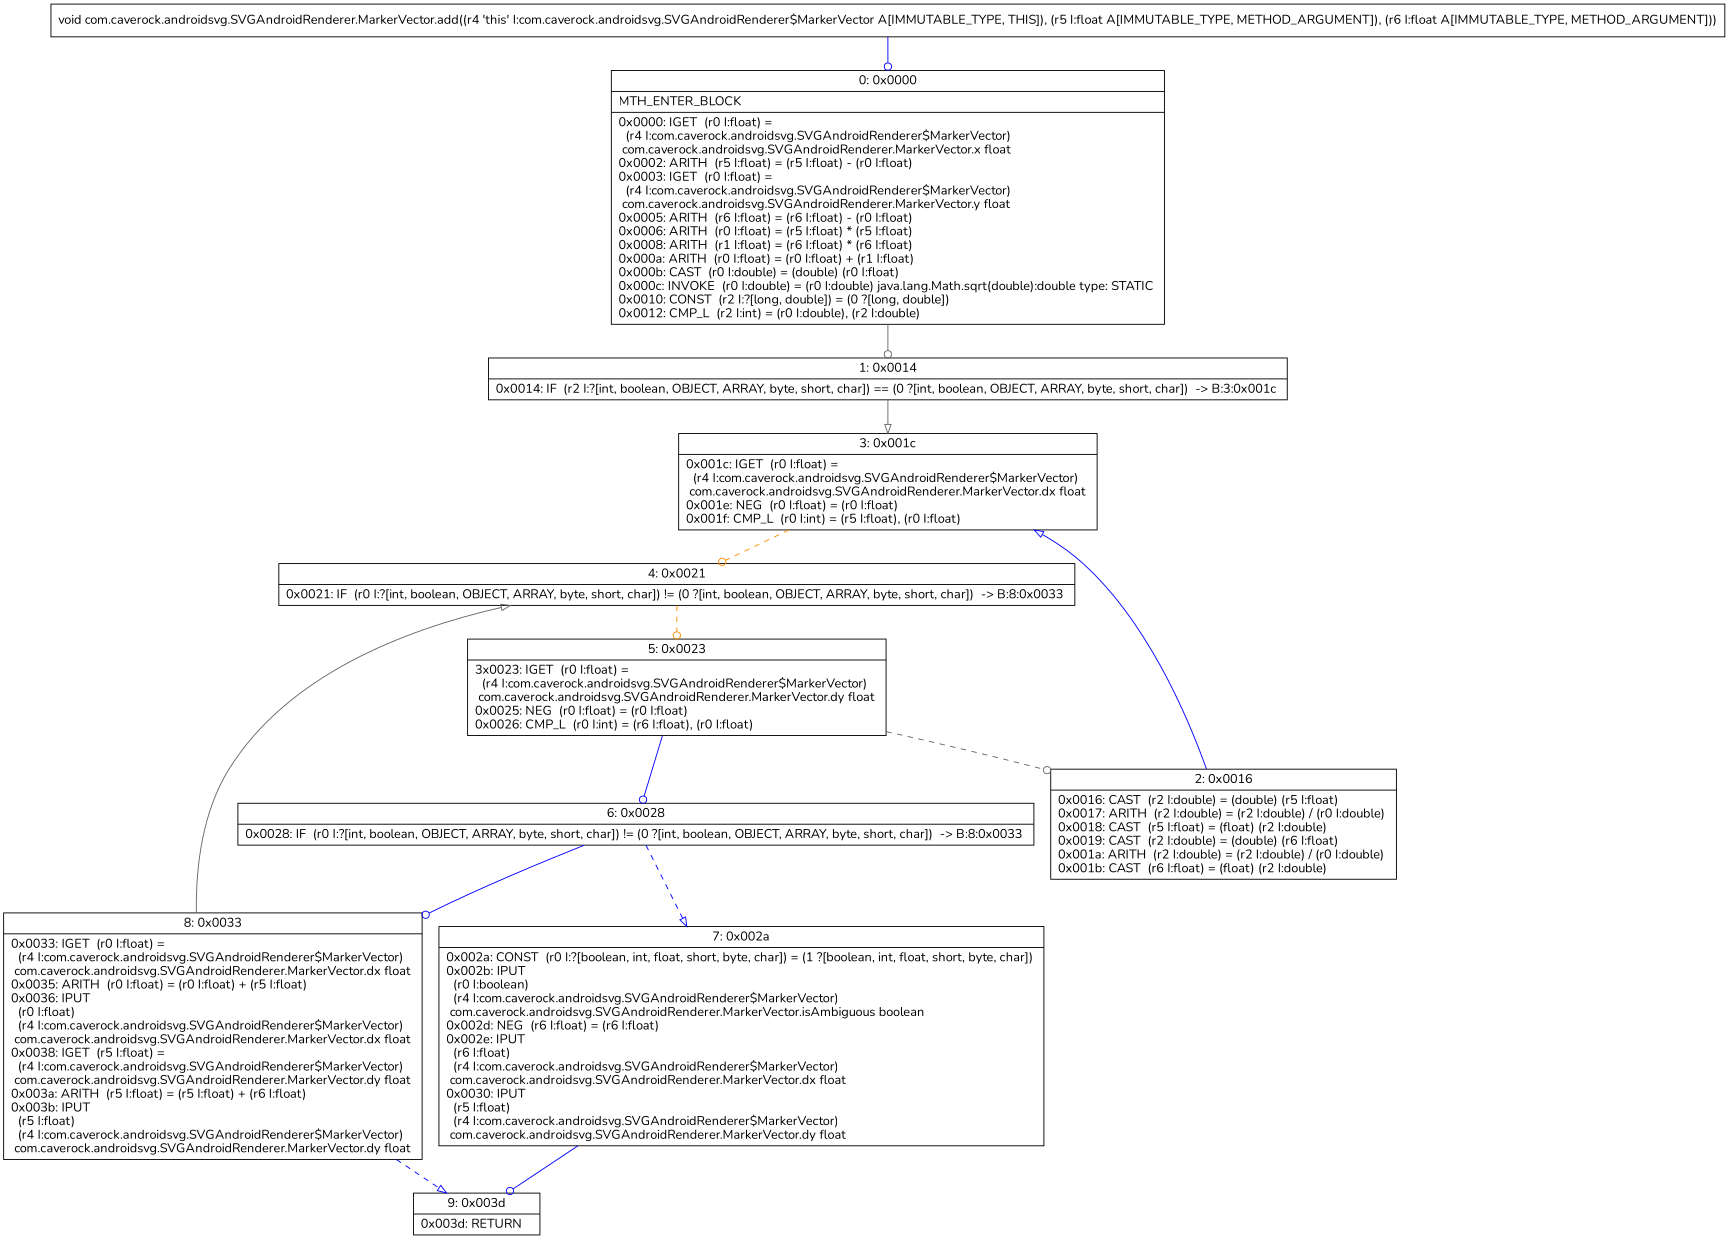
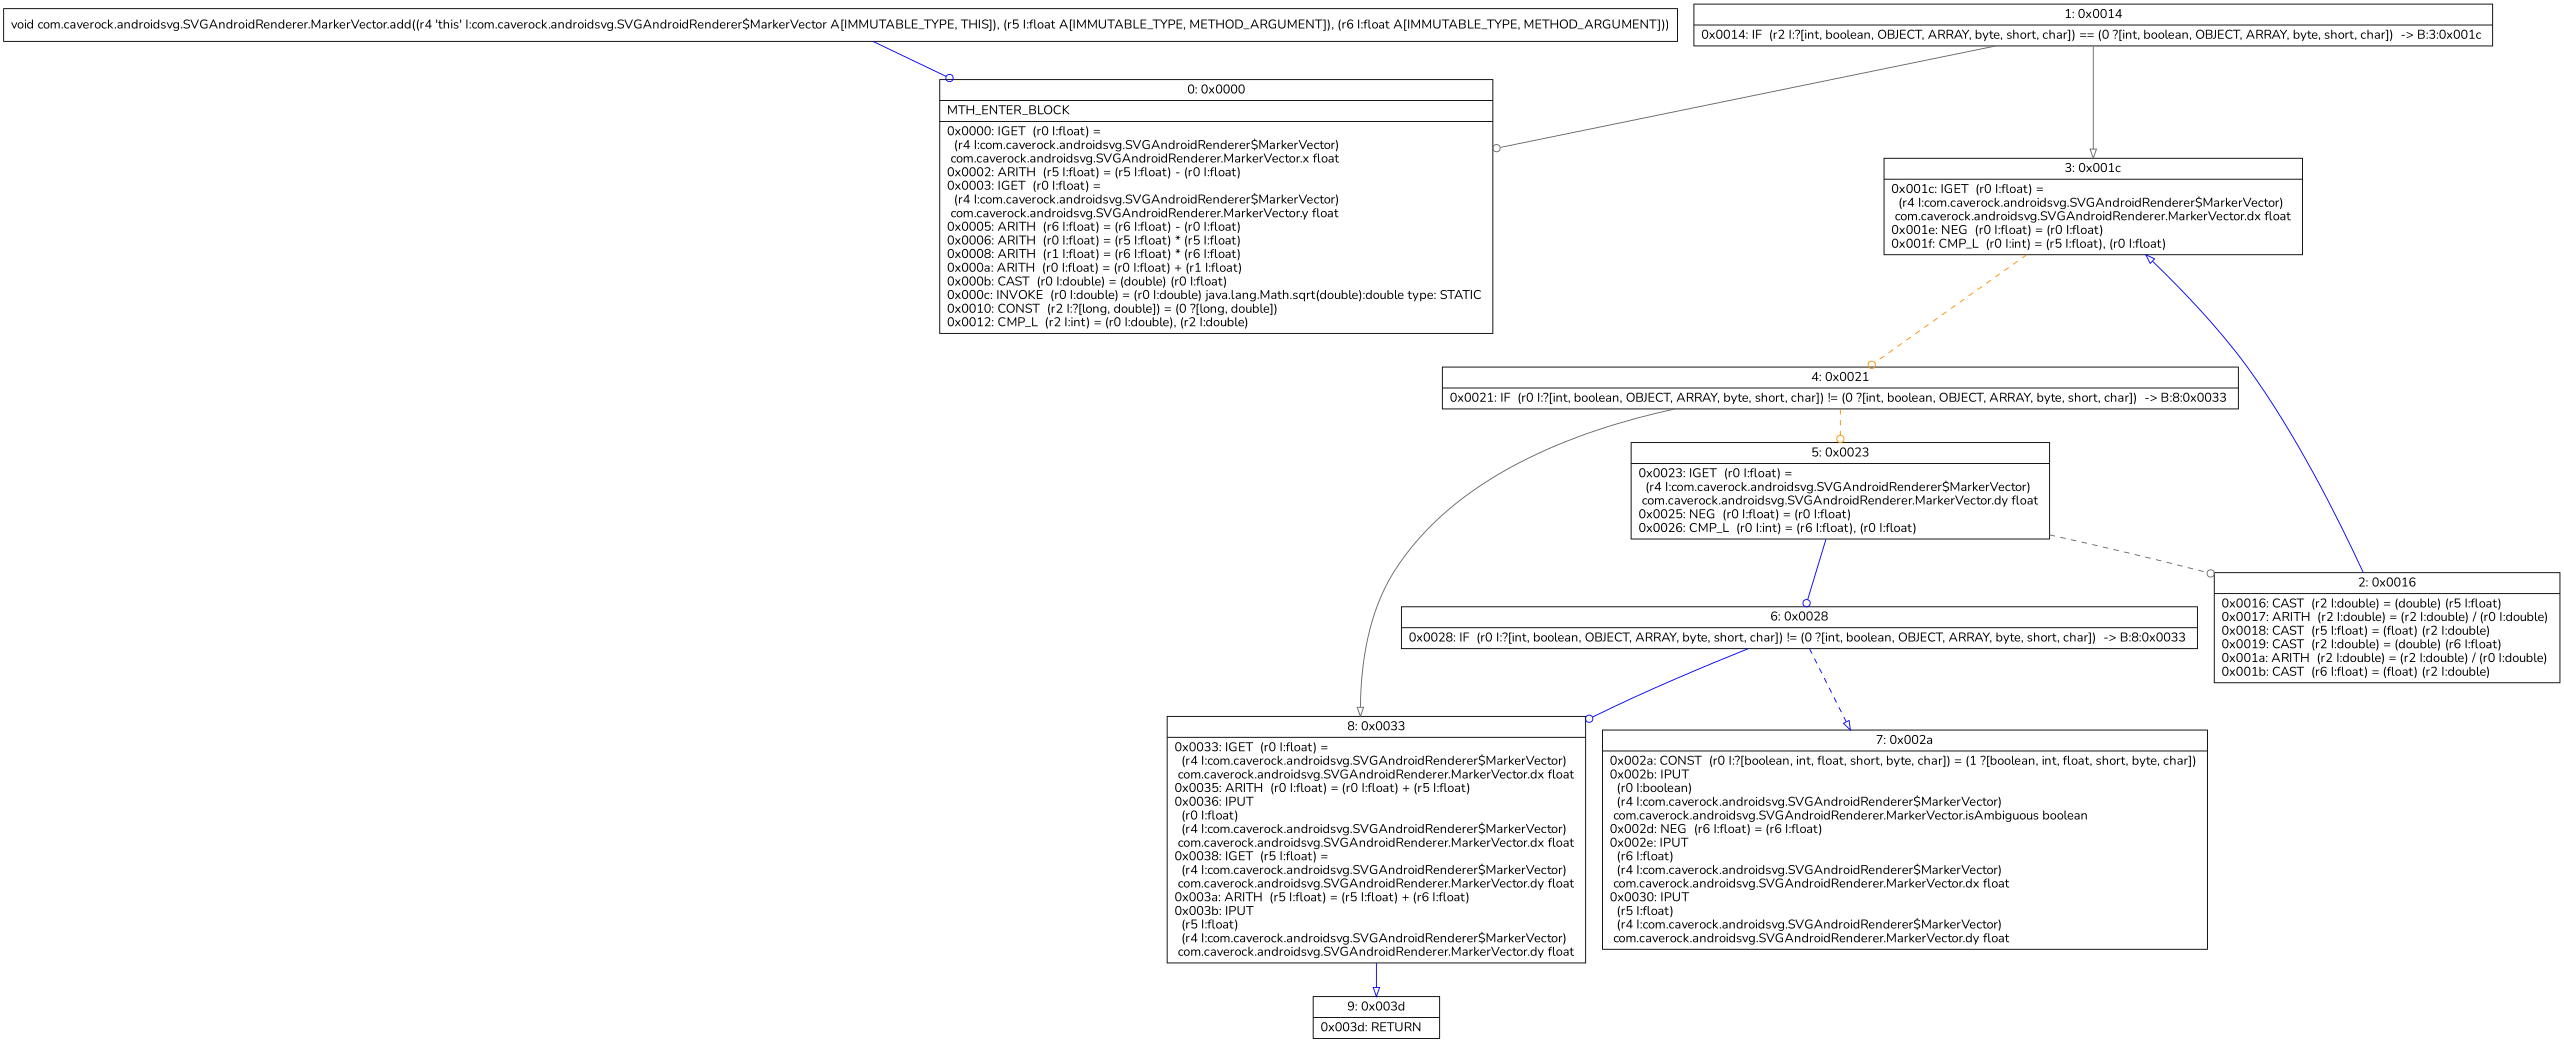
  digraph {
    fontname=Nunito
    node [fontname=Nunito shape=record]
    edge [arrowhead=odot color=blue fontname=Nunito]
    n1 [label="{0\:\ 0x0000|MTH_ENTER_BLOCK\l|0x0000: IGET  (r0 I:float) = \l  (r4 I:com.caverock.androidsvg.SVGAndroidRenderer$MarkerVector)\l com.caverock.androidsvg.SVGAndroidRenderer.MarkerVector.x float \l0x0002: ARITH  (r5 I:float) = (r5 I:float) \- (r0 I:float) \l0x0003: IGET  (r0 I:float) = \l  (r4 I:com.caverock.androidsvg.SVGAndroidRenderer$MarkerVector)\l com.caverock.androidsvg.SVGAndroidRenderer.MarkerVector.y float \l0x0005: ARITH  (r6 I:float) = (r6 I:float) \- (r0 I:float) \l0x0006: ARITH  (r0 I:float) = (r5 I:float) * (r5 I:float) \l0x0008: ARITH  (r1 I:float) = (r6 I:float) * (r6 I:float) \l0x000a: ARITH  (r0 I:float) = (r0 I:float) + (r1 I:float) \l0x000b: CAST  (r0 I:double) = (double) (r0 I:float) \l0x000c: INVOKE  (r0 I:double) = (r0 I:double) java.lang.Math.sqrt(double):double type: STATIC \l0x0010: CONST  (r2 I:?[long, double]) = (0 ?[long, double]) \l0x0012: CMP_L  (r2 I:int) = (r0 I:double), (r2 I:double) \l}"]
    n2 [label="{1\:\ 0x0014|0x0014: IF  (r2 I:?[int, boolean, OBJECT, ARRAY, byte, short, char]) == (0 ?[int, boolean, OBJECT, ARRAY, byte, short, char])  \-\> B:3:0x001c \l}"]
    n3 [label="{3\:\ 0x001c|0x001c: IGET  (r0 I:float) = \l  (r4 I:com.caverock.androidsvg.SVGAndroidRenderer$MarkerVector)\l com.caverock.androidsvg.SVGAndroidRenderer.MarkerVector.dx float \l0x001e: NEG  (r0 I:float) = (r0 I:float) \l0x001f: CMP_L  (r0 I:int) = (r5 I:float), (r0 I:float) \l}"]
    n4 [label="{2\:\ 0x0016|0x0016: CAST  (r2 I:double) = (double) (r5 I:float) \l0x0017: ARITH  (r2 I:double) = (r2 I:double) \/ (r0 I:double) \l0x0018: CAST  (r5 I:float) = (float) (r2 I:double) \l0x0019: CAST  (r2 I:double) = (double) (r6 I:float) \l0x001a: ARITH  (r2 I:double) = (r2 I:double) \/ (r0 I:double) \l0x001b: CAST  (r6 I:float) = (float) (r2 I:double) \l}"]
    n5 [label="{4\:\ 0x0021|0x0021: IF  (r0 I:?[int, boolean, OBJECT, ARRAY, byte, short, char]) != (0 ?[int, boolean, OBJECT, ARRAY, byte, short, char])  \-\> B:8:0x0033 \l}"]
-   n6 [label="{5\:\ 0x0023|3x0023: IGET  (r0 I:float) = \l  (r4 I:com.caverock.androidsvg.SVGAndroidRenderer$MarkerVector)\l com.caverock.androidsvg.SVGAndroidRenderer.MarkerVector.dy float \l0x0025: NEG  (r0 I:float) = (r0 I:float) \l0x0026: CMP_L  (r0 I:int) = (r6 I:float), (r0 I:float) \l}"]
+   n6 [label="{5\:\ 0x0023|0x0023: IGET  (r0 I:float) = \l  (r4 I:com.caverock.androidsvg.SVGAndroidRenderer$MarkerVector)\l com.caverock.androidsvg.SVGAndroidRenderer.MarkerVector.dy float \l0x0025: NEG  (r0 I:float) = (r0 I:float) \l0x0026: CMP_L  (r0 I:int) = (r6 I:float), (r0 I:float) \l}"]
    n7 [label="{8\:\ 0x0033|0x0033: IGET  (r0 I:float) = \l  (r4 I:com.caverock.androidsvg.SVGAndroidRenderer$MarkerVector)\l com.caverock.androidsvg.SVGAndroidRenderer.MarkerVector.dx float \l0x0035: ARITH  (r0 I:float) = (r0 I:float) + (r5 I:float) \l0x0036: IPUT  \l  (r0 I:float)\l  (r4 I:com.caverock.androidsvg.SVGAndroidRenderer$MarkerVector)\l com.caverock.androidsvg.SVGAndroidRenderer.MarkerVector.dx float \l0x0038: IGET  (r5 I:float) = \l  (r4 I:com.caverock.androidsvg.SVGAndroidRenderer$MarkerVector)\l com.caverock.androidsvg.SVGAndroidRenderer.MarkerVector.dy float \l0x003a: ARITH  (r5 I:float) = (r5 I:float) + (r6 I:float) \l0x003b: IPUT  \l  (r5 I:float)\l  (r4 I:com.caverock.androidsvg.SVGAndroidRenderer$MarkerVector)\l com.caverock.androidsvg.SVGAndroidRenderer.MarkerVector.dy float \l}"]
    n8 [label="{6\:\ 0x0028|0x0028: IF  (r0 I:?[int, boolean, OBJECT, ARRAY, byte, short, char]) != (0 ?[int, boolean, OBJECT, ARRAY, byte, short, char])  \-\> B:8:0x0033 \l}"]
    n9 [label="{9\:\ 0x003d|0x003d: RETURN   \l}"]
    n10 [label="{7\:\ 0x002a|0x002a: CONST  (r0 I:?[boolean, int, float, short, byte, char]) = (1 ?[boolean, int, float, short, byte, char]) \l0x002b: IPUT  \l  (r0 I:boolean)\l  (r4 I:com.caverock.androidsvg.SVGAndroidRenderer$MarkerVector)\l com.caverock.androidsvg.SVGAndroidRenderer.MarkerVector.isAmbiguous boolean \l0x002d: NEG  (r6 I:float) = (r6 I:float) \l0x002e: IPUT  \l  (r6 I:float)\l  (r4 I:com.caverock.androidsvg.SVGAndroidRenderer$MarkerVector)\l com.caverock.androidsvg.SVGAndroidRenderer.MarkerVector.dx float \l0x0030: IPUT  \l  (r5 I:float)\l  (r4 I:com.caverock.androidsvg.SVGAndroidRenderer$MarkerVector)\l com.caverock.androidsvg.SVGAndroidRenderer.MarkerVector.dy float \l}"]
    n11 [label="{void com.caverock.androidsvg.SVGAndroidRenderer.MarkerVector.add((r4 'this' I:com.caverock.androidsvg.SVGAndroidRenderer$MarkerVector A[IMMUTABLE_TYPE, THIS]), (r5 I:float A[IMMUTABLE_TYPE, METHOD_ARGUMENT]), (r6 I:float A[IMMUTABLE_TYPE, METHOD_ARGUMENT])) }"]
-   n1 -> n2 [color=gray40]
+   n2 -> n1 [color=gray40]
    n2 -> n3 [arrowhead=onormal color=gray40]
    n3 -> n5 [color=darkorange style=dashed]
    n4 -> n3 [arrowhead=onormal]
    n5 -> n6 [color=darkorange style=dashed]
-   n7 -> n5 [arrowhead=onormal color=gray40]
+   n5 -> n7 [arrowhead=onormal color=gray40]
    n6 -> n4 [color=gray40 style=dashed]
    n6 -> n8
-   n7 -> n9 [arrowhead=onormal style=dashed]
+   n7 -> n9 [arrowhead=onormal]
    n8 -> n7
    n8 -> n10 [arrowhead=onormal style=dashed]
-   n10 -> n9
    n11 -> n1
  }
